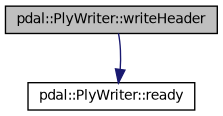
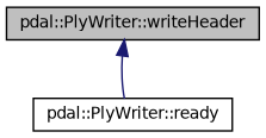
  digraph {
    rankdir=TB
    node [color=black fontname=Helvetica fontsize=10 shape=record style=filled]
    n1 [fillcolor=grey75 fontcolor=black height=0.2 label="pdal::PlyWriter::writeHeader" width=0.4]
    n2 [fillcolor=white height=0.2 label="pdal::PlyWriter::ready" width=0.4]
-   n2 -> n1 [color=midnightblue dir=back fontname=Helvetica fontsize=10 labelfontname=Helvetica labelfontsize=10 style=solid]
+   n1 -> n2 [color=midnightblue dir=back fontname=Helvetica fontsize=10 labelfontname=Helvetica labelfontsize=10 style=solid]
  }
